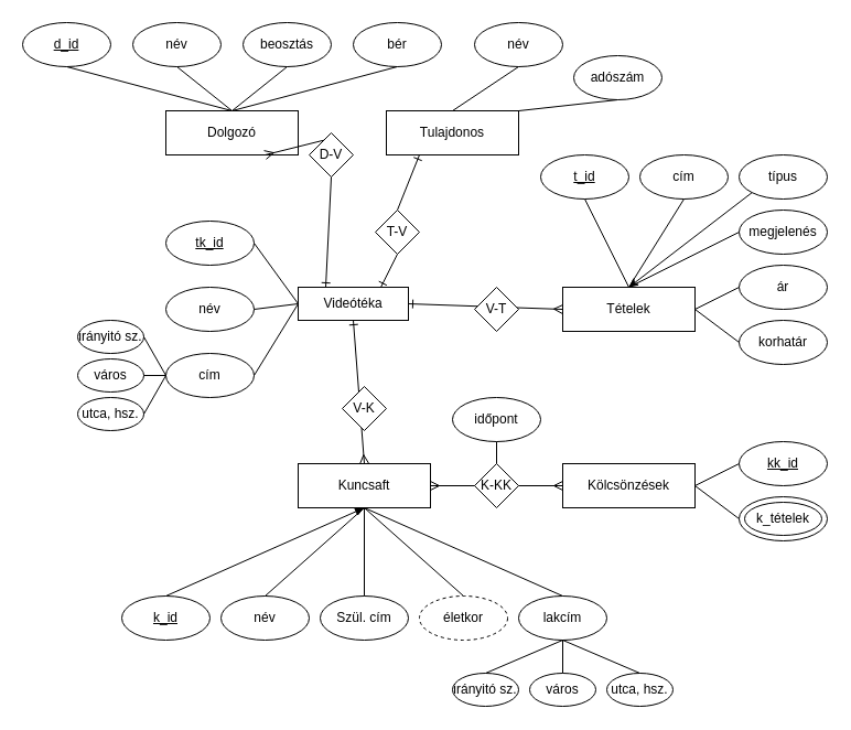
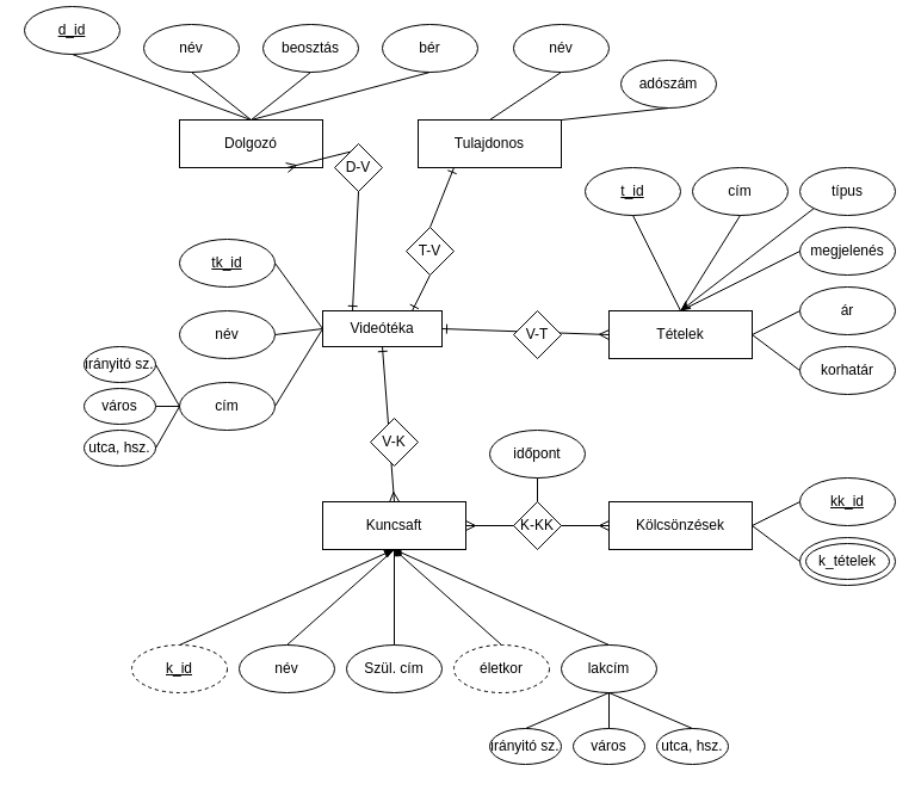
  <mxCell id="0" />
  <mxCell id="1" parent="0" />
  <mxCell id="2" value="Videótéka" style="rounded=0;whiteSpace=wrap;html=1;" parent="1" vertex="1"><mxGeometry x="270" y="260" width="100" height="30" as="geometry" /></mxCell>
  <mxCell id="3" value="Dolgozó" style="rounded=0;whiteSpace=wrap;html=1;" parent="1" vertex="1"><mxGeometry x="150" y="100" width="120" height="40" as="geometry" /></mxCell>
  <mxCell id="4" value="Tételek" style="rounded=0;whiteSpace=wrap;html=1;" parent="1" vertex="1"><mxGeometry x="510" y="260" width="120" height="40" as="geometry" /></mxCell>
  <mxCell id="5" value="Kuncsaft" style="rounded=0;whiteSpace=wrap;html=1;" parent="1" vertex="1"><mxGeometry x="270" y="420" width="120" height="40" as="geometry" /></mxCell>
  <mxCell id="6" value="Kölcsönzések" style="rounded=0;whiteSpace=wrap;html=1;" parent="1" vertex="1"><mxGeometry x="510" y="420" width="120" height="40" as="geometry" /></mxCell>
  <mxCell id="7" value="" style="endArrow=ERmany;startArrow=none;html=1;rounded=0;entryX=0.75;entryY=1;entryDx=0;entryDy=0;exitX=0.25;exitY=0;exitDx=0;exitDy=0;startFill=0;endFill=0;" parent="1" source="70" target="3" edge="1"><mxGeometry width="50" height="50" relative="1" as="geometry"><mxPoint x="390" y="260" as="sourcePoint" /><mxPoint x="440" y="210" as="targetPoint" /></mxGeometry></mxCell>
  <mxCell id="8" value="" style="endArrow=ERmany;startArrow=ERone;html=1;rounded=0;entryX=0;entryY=0.5;entryDx=0;entryDy=0;exitX=1;exitY=0.5;exitDx=0;exitDy=0;startFill=0;endFill=0;" parent="1" source="2" target="4" edge="1"><mxGeometry width="50" height="50" relative="1" as="geometry"><mxPoint x="390" y="260" as="sourcePoint" /><mxPoint x="440" y="210" as="targetPoint" /></mxGeometry></mxCell>
  <mxCell id="9" value="" style="endArrow=ERmany;startArrow=ERmany;html=1;rounded=0;entryX=0;entryY=0.5;entryDx=0;entryDy=0;exitX=1;exitY=0.5;exitDx=0;exitDy=0;startFill=0;endFill=0;" parent="1" source="5" target="6" edge="1"><mxGeometry width="50" height="50" relative="1" as="geometry"><mxPoint x="410" y="300" as="sourcePoint" /><mxPoint x="530" y="300" as="targetPoint" /></mxGeometry></mxCell>
  <mxCell id="10" value="K-KK" style="rhombus;whiteSpace=wrap;html=1;" parent="1" vertex="1"><mxGeometry x="430" y="420" width="40" height="40" as="geometry" /></mxCell>
  <mxCell id="11" value="" style="endArrow=ERmany;startArrow=ERone;html=1;rounded=0;entryX=0.5;entryY=0;entryDx=0;entryDy=0;exitX=0.5;exitY=1;exitDx=0;exitDy=0;startFill=0;endFill=0;" parent="1" source="2" target="5" edge="1"><mxGeometry width="50" height="50" relative="1" as="geometry"><mxPoint x="400" y="290" as="sourcePoint" /><mxPoint x="520" y="290" as="targetPoint" /></mxGeometry></mxCell>
  <mxCell id="12" value="V-K" style="rhombus;whiteSpace=wrap;html=1;" parent="1" vertex="1"><mxGeometry x="310" y="350" width="40" height="40" as="geometry" /></mxCell>
  <mxCell id="13" value="V-T" style="rhombus;whiteSpace=wrap;html=1;" parent="1" vertex="1"><mxGeometry x="430" y="260" width="40" height="40" as="geometry" /></mxCell>
- <mxCell id="14" value="&lt;u&gt;d_id&lt;/u&gt;" style="ellipse;whiteSpace=wrap;html=1;" parent="1" vertex="1"><mxGeometry x="20" width="80" height="40" as="geometry" y="20" /></mxCell>
+ <mxCell id="14" value="&lt;u&gt;d_id&lt;/u&gt;" style="ellipse;whiteSpace=wrap;html=1;" parent="1" vertex="1"><mxGeometry x="20" y="5" width="80" height="40" as="geometry" /></mxCell>
  <mxCell id="15" value="név" style="ellipse;whiteSpace=wrap;html=1;" parent="1" vertex="1"><mxGeometry x="120" width="80" height="40" as="geometry" y="20" /></mxCell>
  <mxCell id="16" value="beosztás" style="ellipse;whiteSpace=wrap;html=1;" parent="1" vertex="1"><mxGeometry x="220" width="80" height="40" as="geometry" y="20" /></mxCell>
  <mxCell id="17" value="bér" style="ellipse;whiteSpace=wrap;html=1;" parent="1" vertex="1"><mxGeometry x="320" width="80" height="40" as="geometry" y="20" /></mxCell>
  <mxCell id="18" value="&lt;u&gt;tk_id&lt;/u&gt;" style="ellipse;whiteSpace=wrap;html=1;" parent="1" vertex="1"><mxGeometry x="150" y="200" width="80" height="40" as="geometry" /></mxCell>
  <mxCell id="19" value="név" style="ellipse;whiteSpace=wrap;html=1;" parent="1" vertex="1"><mxGeometry x="150" y="260" width="80" height="40" as="geometry" /></mxCell>
  <mxCell id="20" value="cím" style="ellipse;whiteSpace=wrap;html=1;" parent="1" vertex="1"><mxGeometry x="150" y="320" width="80" height="40" as="geometry" /></mxCell>
  <mxCell id="21" value="név" style="ellipse;whiteSpace=wrap;html=1;" parent="1" vertex="1"><mxGeometry x="200" y="540" width="80" height="40" as="geometry" /></mxCell>
  <mxCell id="22" value="Szül. cím" style="ellipse;whiteSpace=wrap;html=1;" parent="1" vertex="1"><mxGeometry x="290" y="540" width="80" height="40" as="geometry" /></mxCell>
  <mxCell id="23" value="lakcím" style="ellipse;whiteSpace=wrap;html=1;" parent="1" vertex="1"><mxGeometry x="470" y="540" width="80" height="40" as="geometry" /></mxCell>
- <mxCell id="24" value="&lt;u&gt;k_id&lt;/u&gt;" style="ellipse;whiteSpace=wrap;html=1;" parent="1" vertex="1"><mxGeometry x="110" y="540" width="80" height="40" as="geometry" /></mxCell>
+ <mxCell id="24" value="&lt;u&gt;k_id&lt;/u&gt;" style="ellipse;whiteSpace=wrap;html=1;dashed=1;" parent="1" vertex="1"><mxGeometry x="110" y="540" width="80" height="40" as="geometry" /></mxCell>
  <mxCell id="25" value="életkor" style="ellipse;whiteSpace=wrap;html=1;dashed=1;" parent="1" vertex="1"><mxGeometry x="380" y="540" width="80" height="40" as="geometry" /></mxCell>
  <mxCell id="26" value="időpont" style="ellipse;whiteSpace=wrap;html=1;" parent="1" vertex="1"><mxGeometry x="410" y="360" width="80" height="40" as="geometry" /></mxCell>
  <mxCell id="27" value="&lt;u&gt;kk_id&lt;/u&gt;" style="ellipse;whiteSpace=wrap;html=1;" parent="1" vertex="1"><mxGeometry x="670" y="400" width="80" height="40" as="geometry" /></mxCell>
  <mxCell id="28" value="" style="group" parent="1" vertex="1" connectable="0"><mxGeometry x="670" y="450" width="80" height="40" as="geometry" /></mxCell>
  <mxCell id="29" value="" style="ellipse;whiteSpace=wrap;html=1;" parent="28" vertex="1"><mxGeometry width="80" height="40" as="geometry" /></mxCell>
  <mxCell id="30" value="k_tételek" style="ellipse;whiteSpace=wrap;html=1;" parent="28" vertex="1"><mxGeometry x="5" y="5" width="70" height="30" as="geometry" /></mxCell>
  <mxCell id="31" value="cím" style="ellipse;whiteSpace=wrap;html=1;" parent="1" vertex="1"><mxGeometry x="580" y="140" width="80" height="40" as="geometry" /></mxCell>
  <mxCell id="32" value="ár" style="ellipse;whiteSpace=wrap;html=1;" parent="1" vertex="1"><mxGeometry x="670" y="240" width="80" height="40" as="geometry" /></mxCell>
  <mxCell id="33" value="korhatár" style="ellipse;whiteSpace=wrap;html=1;" parent="1" vertex="1"><mxGeometry x="670" y="290" width="80" height="40" as="geometry" /></mxCell>
  <mxCell id="34" value="megjelenés" style="ellipse;whiteSpace=wrap;html=1;" parent="1" vertex="1"><mxGeometry x="670" y="190" width="80" height="40" as="geometry" /></mxCell>
  <mxCell id="35" value="típus" style="ellipse;whiteSpace=wrap;html=1;" parent="1" vertex="1"><mxGeometry x="670" y="140" width="80" height="40" as="geometry" /></mxCell>
  <mxCell id="36" value="&lt;u&gt;t_id&lt;/u&gt;" style="ellipse;whiteSpace=wrap;html=1;" parent="1" vertex="1"><mxGeometry x="490" y="140" width="80" height="40" as="geometry" /></mxCell>
  <mxCell id="37" value="" style="endArrow=none;html=1;rounded=0;entryX=0.5;entryY=1;entryDx=0;entryDy=0;exitX=0.5;exitY=0;exitDx=0;exitDy=0;" parent="1" source="3" target="14" edge="1"><mxGeometry width="50" height="50" relative="1" as="geometry"><mxPoint x="-145" y="240" as="sourcePoint" /><mxPoint x="-95" y="190" as="targetPoint" /></mxGeometry></mxCell>
  <mxCell id="38" value="" style="endArrow=none;html=1;rounded=0;entryX=0.5;entryY=1;entryDx=0;entryDy=0;exitX=0.5;exitY=0;exitDx=0;exitDy=0;" parent="1" source="3" target="15" edge="1"><mxGeometry width="50" height="50" relative="1" as="geometry"><mxPoint x="220" y="110" as="sourcePoint" /><mxPoint x="70" y="70" as="targetPoint" /></mxGeometry></mxCell>
  <mxCell id="39" value="" style="endArrow=none;html=1;rounded=0;exitX=0.5;exitY=1;exitDx=0;exitDy=0;" parent="1" source="16" edge="1"><mxGeometry width="50" height="50" relative="1" as="geometry"><mxPoint x="220" y="110" as="sourcePoint" /><mxPoint x="210" y="100" as="targetPoint" /></mxGeometry></mxCell>
  <mxCell id="40" value="" style="endArrow=none;html=1;rounded=0;exitX=0.5;exitY=1;exitDx=0;exitDy=0;fontStyle=1" parent="1" source="17" edge="1"><mxGeometry width="50" height="50" relative="1" as="geometry"><mxPoint x="230" y="120" as="sourcePoint" /><mxPoint x="210" y="100" as="targetPoint" /></mxGeometry></mxCell>
  <mxCell id="41" value="" style="endArrow=none;html=1;rounded=0;entryX=0.5;entryY=0;entryDx=0;entryDy=0;exitX=0.5;exitY=1;exitDx=0;exitDy=0;" parent="1" source="26" target="10" edge="1"><mxGeometry width="50" height="50" relative="1" as="geometry"><mxPoint x="360" y="130" as="sourcePoint" /><mxPoint x="310" y="90" as="targetPoint" /></mxGeometry></mxCell>
  <mxCell id="42" value="" style="endArrow=none;html=1;rounded=0;entryX=1;entryY=0.5;entryDx=0;entryDy=0;exitX=0;exitY=0.5;exitDx=0;exitDy=0;" parent="1" source="2" target="18" edge="1"><mxGeometry width="50" height="50" relative="1" as="geometry"><mxPoint x="370" y="140" as="sourcePoint" /><mxPoint x="320" y="100" as="targetPoint" /></mxGeometry></mxCell>
  <mxCell id="43" value="" style="endArrow=none;html=1;rounded=0;entryX=1;entryY=0.5;entryDx=0;entryDy=0;exitX=0;exitY=0.5;exitDx=0;exitDy=0;" parent="1" source="2" target="19" edge="1"><mxGeometry width="50" height="50" relative="1" as="geometry"><mxPoint x="380" y="150" as="sourcePoint" /><mxPoint x="330" y="110" as="targetPoint" /></mxGeometry></mxCell>
  <mxCell id="44" value="" style="endArrow=none;html=1;rounded=0;entryX=1;entryY=0.5;entryDx=0;entryDy=0;exitX=0;exitY=0.5;exitDx=0;exitDy=0;" parent="1" source="2" target="20" edge="1"><mxGeometry width="50" height="50" relative="1" as="geometry"><mxPoint x="280" y="290" as="sourcePoint" /><mxPoint x="240" y="260" as="targetPoint" /></mxGeometry></mxCell>
  <mxCell id="45" value="" style="endArrow=block;html=1;rounded=0;entryX=0.5;entryY=1;entryDx=0;entryDy=0;exitX=0.5;exitY=0;exitDx=0;exitDy=0;" parent="1" source="24" target="5" edge="1"><mxGeometry width="50" height="50" relative="1" as="geometry"><mxPoint x="330" y="440" as="sourcePoint" /><mxPoint x="380" y="390" as="targetPoint" /></mxGeometry></mxCell>
  <mxCell id="46" value="" style="endArrow=none;html=1;rounded=0;entryX=0.5;entryY=1;entryDx=0;entryDy=0;exitX=0.5;exitY=0;exitDx=0;exitDy=0;" parent="1" source="21" target="5" edge="1"><mxGeometry width="50" height="50" relative="1" as="geometry"><mxPoint x="160" y="550" as="sourcePoint" /><mxPoint x="340" y="470" as="targetPoint" /></mxGeometry></mxCell>
  <mxCell id="47" value="" style="endArrow=none;html=1;rounded=0;exitX=0.5;exitY=0;exitDx=0;exitDy=0;" parent="1" source="22" edge="1"><mxGeometry width="50" height="50" relative="1" as="geometry"><mxPoint x="250" y="550" as="sourcePoint" /><mxPoint x="330" y="460" as="targetPoint" /></mxGeometry></mxCell>
- <mxCell id="48" value="" style="endArrow=none;html=1;rounded=0;entryX=0.5;entryY=1;entryDx=0;entryDy=0;exitX=0.5;exitY=0;exitDx=0;exitDy=0;" parent="1" source="25" target="5" edge="1"><mxGeometry width="50" height="50" relative="1" as="geometry"><mxPoint x="260" y="560" as="sourcePoint" /><mxPoint x="350" y="480" as="targetPoint" /></mxGeometry></mxCell>
+ <mxCell id="48" value="" style="endArrow=diamond;html=1;rounded=0;entryX=0.5;entryY=1;entryDx=0;entryDy=0;exitX=0.5;exitY=0;exitDx=0;exitDy=0;" parent="1" source="25" target="5" edge="1"><mxGeometry width="50" height="50" relative="1" as="geometry"><mxPoint x="260" y="560" as="sourcePoint" /><mxPoint x="350" y="480" as="targetPoint" /></mxGeometry></mxCell>
  <mxCell id="49" value="" style="endArrow=none;html=1;rounded=0;entryX=0.5;entryY=1;entryDx=0;entryDy=0;exitX=0.5;exitY=0;exitDx=0;exitDy=0;" parent="1" source="23" target="5" edge="1"><mxGeometry width="50" height="50" relative="1" as="geometry"><mxPoint x="430" y="550" as="sourcePoint" /><mxPoint x="340" y="470" as="targetPoint" /></mxGeometry></mxCell>
  <mxCell id="50" value="" style="endArrow=none;html=1;rounded=0;entryX=1;entryY=0.5;entryDx=0;entryDy=0;exitX=0;exitY=0.5;exitDx=0;exitDy=0;" parent="1" source="29" target="6" edge="1"><mxGeometry width="50" height="50" relative="1" as="geometry"><mxPoint x="520" y="550" as="sourcePoint" /><mxPoint x="340" y="470" as="targetPoint" /></mxGeometry></mxCell>
  <mxCell id="51" value="" style="endArrow=none;html=1;rounded=0;exitX=0;exitY=0.5;exitDx=0;exitDy=0;" parent="1" source="27" edge="1"><mxGeometry width="50" height="50" relative="1" as="geometry"><mxPoint x="680" y="450" as="sourcePoint" /><mxPoint x="630" y="440" as="targetPoint" /></mxGeometry></mxCell>
  <mxCell id="52" value="" style="endArrow=none;html=1;rounded=0;exitX=0;exitY=0.5;exitDx=0;exitDy=0;entryX=1;entryY=0.5;entryDx=0;entryDy=0;" parent="1" source="33" target="4" edge="1"><mxGeometry width="50" height="50" relative="1" as="geometry"><mxPoint x="690" y="460" as="sourcePoint" /><mxPoint x="650" y="460" as="targetPoint" /></mxGeometry></mxCell>
  <mxCell id="53" value="" style="endArrow=none;html=1;rounded=0;exitX=0;exitY=0.5;exitDx=0;exitDy=0;entryX=1;entryY=0.5;entryDx=0;entryDy=0;" parent="1" source="32" target="4" edge="1"><mxGeometry width="50" height="50" relative="1" as="geometry"><mxPoint x="680" y="320" as="sourcePoint" /><mxPoint x="640" y="290" as="targetPoint" /></mxGeometry></mxCell>
  <mxCell id="54" value="" style="endArrow=classic;html=1;rounded=0;exitX=0;exitY=1;exitDx=0;exitDy=0;entryX=0.5;entryY=0;entryDx=0;entryDy=0;" parent="1" source="35" target="4" edge="1"><mxGeometry width="50" height="50" relative="1" as="geometry"><mxPoint x="690" y="330" as="sourcePoint" /><mxPoint x="650" y="300" as="targetPoint" /></mxGeometry></mxCell>
  <mxCell id="55" value="" style="endArrow=none;html=1;rounded=0;exitX=0;exitY=0.5;exitDx=0;exitDy=0;entryX=0.5;entryY=0;entryDx=0;entryDy=0;" parent="1" source="34" target="4" edge="1"><mxGeometry width="50" height="50" relative="1" as="geometry"><mxPoint x="691.716" y="184.142" as="sourcePoint" /><mxPoint x="580" y="270" as="targetPoint" /></mxGeometry></mxCell>
  <mxCell id="56" value="" style="endArrow=none;html=1;rounded=0;exitX=0.5;exitY=1;exitDx=0;exitDy=0;entryX=0.5;entryY=0;entryDx=0;entryDy=0;" parent="1" source="31" target="4" edge="1"><mxGeometry width="50" height="50" relative="1" as="geometry"><mxPoint x="680" y="220" as="sourcePoint" /><mxPoint x="570" y="260" as="targetPoint" /></mxGeometry></mxCell>
  <mxCell id="57" value="" style="endArrow=none;html=1;rounded=0;exitX=0.5;exitY=1;exitDx=0;exitDy=0;entryX=0.5;entryY=0;entryDx=0;entryDy=0;" parent="1" source="36" target="4" edge="1"><mxGeometry width="50" height="50" relative="1" as="geometry"><mxPoint x="630" y="190" as="sourcePoint" /><mxPoint x="550" y="240" as="targetPoint" /></mxGeometry></mxCell>
  <mxCell id="58" value="város" style="ellipse;whiteSpace=wrap;html=1;" parent="1" vertex="1"><mxGeometry x="70" y="325" width="60" height="30" as="geometry" /></mxCell>
  <mxCell id="59" value="irányitó sz." style="ellipse;whiteSpace=wrap;html=1;" parent="1" vertex="1"><mxGeometry x="70" y="290" width="60" height="30" as="geometry" /></mxCell>
  <mxCell id="60" value="irányitó sz." style="ellipse;whiteSpace=wrap;html=1;" parent="1" vertex="1"><mxGeometry x="410" y="610" width="60" height="30" as="geometry" /></mxCell>
  <mxCell id="61" value="utca, hsz." style="ellipse;whiteSpace=wrap;html=1;" parent="1" vertex="1"><mxGeometry x="70" y="360" width="60" height="30" as="geometry" /></mxCell>
  <mxCell id="62" value="város" style="ellipse;whiteSpace=wrap;html=1;" parent="1" vertex="1"><mxGeometry x="480" y="610" width="60" height="30" as="geometry" /></mxCell>
  <mxCell id="63" value="utca, hsz." style="ellipse;whiteSpace=wrap;html=1;" parent="1" vertex="1"><mxGeometry x="550" y="610" width="60" height="30" as="geometry" /></mxCell>
  <mxCell id="64" value="" style="endArrow=none;html=1;rounded=0;entryX=0;entryY=0.5;entryDx=0;entryDy=0;exitX=1;exitY=0.5;exitDx=0;exitDy=0;" parent="1" source="59" target="20" edge="1"><mxGeometry width="50" height="50" relative="1" as="geometry"><mxPoint x="-25" y="270" as="sourcePoint" /><mxPoint x="25" y="220" as="targetPoint" /></mxGeometry></mxCell>
  <mxCell id="65" value="" style="endArrow=none;html=1;rounded=0;entryX=1;entryY=0.5;entryDx=0;entryDy=0;exitX=0;exitY=0.5;exitDx=0;exitDy=0;" parent="1" source="20" target="58" edge="1"><mxGeometry width="50" height="50" relative="1" as="geometry"><mxPoint x="140" y="315" as="sourcePoint" /><mxPoint x="160" y="350" as="targetPoint" /></mxGeometry></mxCell>
  <mxCell id="66" value="" style="endArrow=none;html=1;rounded=0;entryX=1;entryY=0.5;entryDx=0;entryDy=0;exitX=0;exitY=0.5;exitDx=0;exitDy=0;" parent="1" source="20" target="61" edge="1"><mxGeometry width="50" height="50" relative="1" as="geometry"><mxPoint x="160" y="350" as="sourcePoint" /><mxPoint x="140" y="350" as="targetPoint" /></mxGeometry></mxCell>
  <mxCell id="67" value="" style="endArrow=none;html=1;rounded=0;entryX=0.5;entryY=1;entryDx=0;entryDy=0;exitX=0.5;exitY=0;exitDx=0;exitDy=0;" parent="1" source="60" target="23" edge="1"><mxGeometry width="50" height="50" relative="1" as="geometry"><mxPoint x="160" y="320" as="sourcePoint" /><mxPoint x="140" y="355" as="targetPoint" /></mxGeometry></mxCell>
  <mxCell id="68" value="" style="endArrow=none;html=1;rounded=0;exitX=0.5;exitY=0;exitDx=0;exitDy=0;entryX=0.5;entryY=1;entryDx=0;entryDy=0;" parent="1" source="62" target="23" edge="1"><mxGeometry width="50" height="50" relative="1" as="geometry"><mxPoint x="450" y="620" as="sourcePoint" /><mxPoint x="550" y="590" as="targetPoint" /></mxGeometry></mxCell>
  <mxCell id="69" value="" style="endArrow=none;html=1;rounded=0;exitX=0.5;exitY=0;exitDx=0;exitDy=0;entryX=0.5;entryY=1;entryDx=0;entryDy=0;" parent="1" source="63" target="23" edge="1"><mxGeometry width="50" height="50" relative="1" as="geometry"><mxPoint x="520" y="620" as="sourcePoint" /><mxPoint x="520" y="590" as="targetPoint" /></mxGeometry></mxCell>
  <mxCell id="70" value="D-V" style="rhombus;whiteSpace=wrap;html=1;" parent="1" vertex="1"><mxGeometry x="280" y="120" width="40" height="40" as="geometry" /></mxCell>
  <mxCell id="71" value="" style="endArrow=none;startArrow=ERone;html=1;rounded=0;entryX=0.5;entryY=1;entryDx=0;entryDy=0;exitX=0.25;exitY=0;exitDx=0;exitDy=0;startFill=0;endFill=0;" parent="1" source="2" target="70" edge="1"><mxGeometry width="50" height="50" relative="1" as="geometry"><mxPoint x="300" y="260" as="sourcePoint" /><mxPoint x="210" y="140" as="targetPoint" /></mxGeometry></mxCell>
  <mxCell id="72" value="Tulajdonos" style="rounded=0;whiteSpace=wrap;html=1;" parent="1" vertex="1"><mxGeometry x="350" y="100" width="120" height="40" as="geometry" /></mxCell>
  <mxCell id="73" value="" style="endArrow=ERone;startArrow=none;html=1;rounded=0;entryX=0.25;entryY=1;entryDx=0;entryDy=0;exitX=0.5;exitY=0;exitDx=0;exitDy=0;startFill=0;endFill=0;" parent="1" source="74" target="72" edge="1"><mxGeometry width="50" height="50" relative="1" as="geometry"><mxPoint x="440" y="210" as="sourcePoint" /><mxPoint x="410" y="220" as="targetPoint" /></mxGeometry></mxCell>
  <mxCell id="74" value="T-V" style="rhombus;whiteSpace=wrap;html=1;" parent="1" vertex="1"><mxGeometry x="340" y="190" width="40" height="40" as="geometry" /></mxCell>
  <mxCell id="75" value="" style="endArrow=none;startArrow=ERone;html=1;rounded=0;entryX=0.5;entryY=1;entryDx=0;entryDy=0;startFill=0;endFill=0;exitX=0.75;exitY=0;exitDx=0;exitDy=0;" parent="1" source="2" target="74" edge="1"><mxGeometry width="50" height="50" relative="1" as="geometry"><mxPoint x="420" y="230" as="sourcePoint" /><mxPoint x="380" y="140" as="targetPoint" /></mxGeometry></mxCell>
  <mxCell id="76" value="név" style="ellipse;whiteSpace=wrap;html=1;" parent="1" vertex="1"><mxGeometry x="430" width="80" height="40" as="geometry" y="20" /></mxCell>
  <mxCell id="77" value="" style="endArrow=none;html=1;rounded=0;entryX=0.5;entryY=1;entryDx=0;entryDy=0;exitX=0.5;exitY=0;exitDx=0;exitDy=0;" parent="1" source="72" target="76" edge="1"><mxGeometry width="50" height="50" relative="1" as="geometry"><mxPoint x="360" y="270" as="sourcePoint" /><mxPoint x="410" y="220" as="targetPoint" /></mxGeometry></mxCell>
  <mxCell id="78" value="adószám" style="ellipse;whiteSpace=wrap;html=1;" parent="1" vertex="1"><mxGeometry x="520" y="50" width="80" height="40" as="geometry" /></mxCell>
  <mxCell id="79" value="" style="endArrow=none;html=1;rounded=0;entryX=0.5;entryY=1;entryDx=0;entryDy=0;exitX=1;exitY=0;exitDx=0;exitDy=0;" parent="1" source="72" target="78" edge="1"><mxGeometry width="50" height="50" relative="1" as="geometry"><mxPoint x="360" y="270" as="sourcePoint" /><mxPoint x="410" y="220" as="targetPoint" /></mxGeometry></mxCell>
